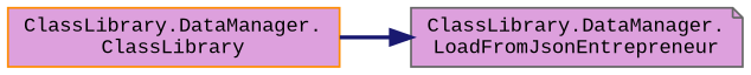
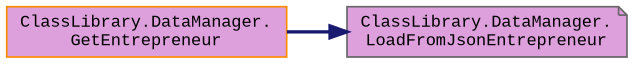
  digraph {
    rankdir=LR
    fontname="Liberation Mono"
    node [fillcolor=plum fontname="Liberation Mono" fontsize=10 style=filled]
-   n1 [color=darkorange fontcolor=black height=0.2 label="ClassLibrary.DataManager.\lClassLibrary" shape=box width=0.4]
+   n1 [color=darkorange fontcolor=black height=0.2 label="ClassLibrary.DataManager.\lGetEntrepreneur" shape=box width=0.4]
    n2 [color=gray40 height=0.2 label="ClassLibrary.DataManager.\lLoadFromJsonEntrepreneur" shape=note width=0.4]
    n1 -> n2 [color=midnightblue fontname="Liberation Mono" fontsize=10 labelfontname=Helvetica labelfontsize=10 style=bold]
  }
